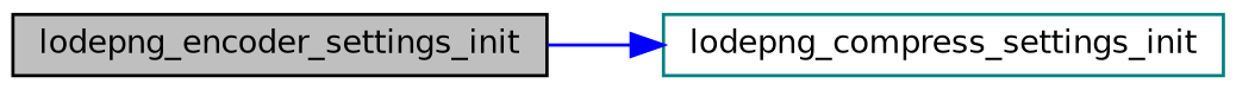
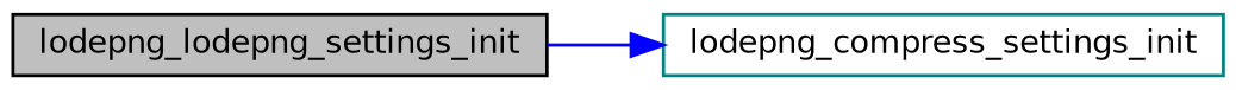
  digraph {
    rankdir=LR
    node [fontname=Helvetica fontsize=10 shape=record style=filled]
-   n1 [color=black fillcolor=grey75 fontcolor=black height=0.2 label=lodepng_encoder_settings_init width=0.4]
+   n1 [color=black fillcolor=grey75 fontcolor=black height=0.2 label=lodepng_lodepng_settings_init width=0.4]
    n2 [color=teal fillcolor=white height=0.2 label=lodepng_compress_settings_init width=0.4]
    n1 -> n2 [color=blue fontname=Helvetica fontsize=10 labelfontname=Helvetica labelfontsize=10 style=solid]
  }
